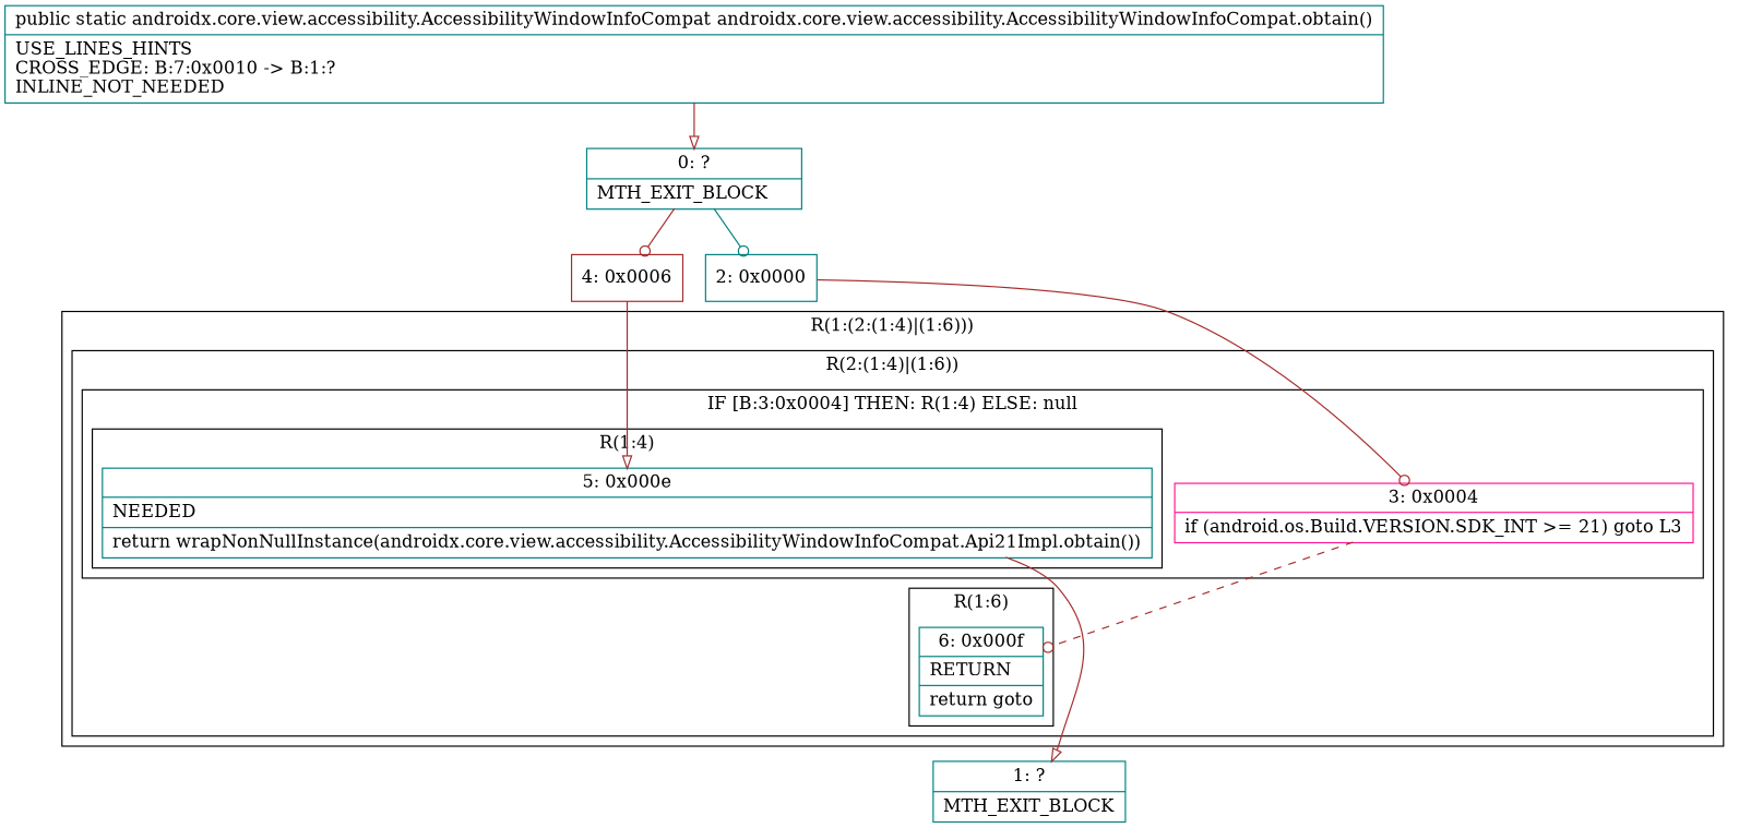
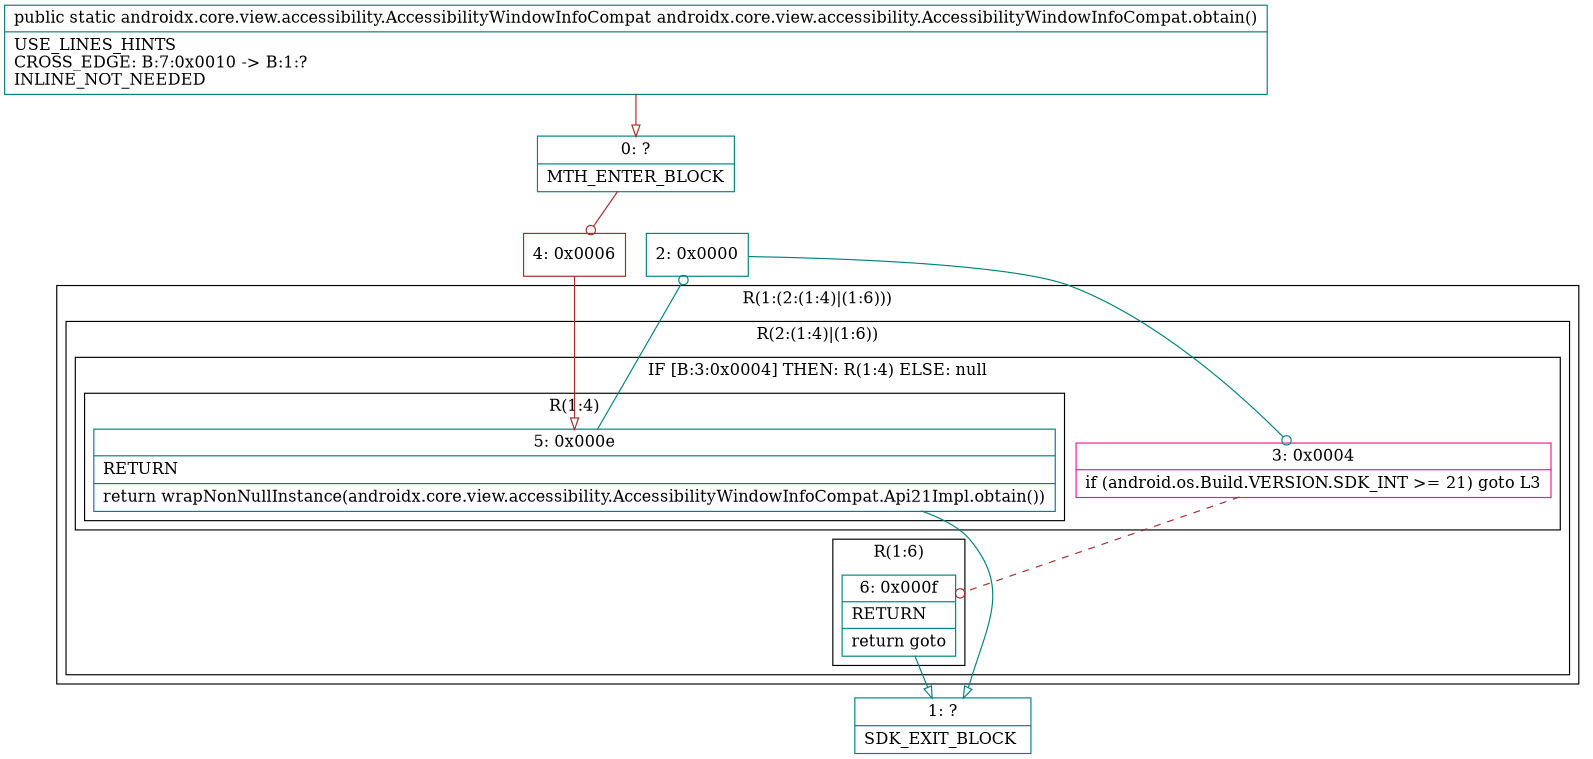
  digraph {
    node [color=teal shape=record]
    edge [arrowhead=onormal color=teal]
-   n1 [label="{5\:\ 0x000e|NEEDED\l|return wrapNonNullInstance(androidx.core.view.accessibility.AccessibilityWindowInfoCompat.Api21Impl.obtain())\l}"]
+   n1 [label="{5\:\ 0x000e|RETURN\l|return wrapNonNullInstance(androidx.core.view.accessibility.AccessibilityWindowInfoCompat.Api21Impl.obtain())\l}"]
    n2 [color=deeppink label="{3\:\ 0x0004|if (android.os.Build.VERSION.SDK_INT \>= 21) goto L3\l}"]
    n3 [label="{6\:\ 0x000f|RETURN\l|return goto\l}"]
-   n4 [label="{1\:\ ?|MTH_EXIT_BLOCK\l}"]
+   n4 [label="{1\:\ ?|SDK_EXIT_BLOCK\l}"]
    n5 [color=brown label="{4\:\ 0x0006}"]
-   n6 [label="{0\:\ ?|MTH_EXIT_BLOCK\l}"]
+   n6 [label="{0\:\ ?|MTH_ENTER_BLOCK\l}"]
    n7 [label="{2\:\ 0x0000}"]
    n8 [label="{public static androidx.core.view.accessibility.AccessibilityWindowInfoCompat androidx.core.view.accessibility.AccessibilityWindowInfoCompat.obtain()  | USE_LINES_HINTS\lCROSS_EDGE: B:7:0x0010 \-\> B:1:?\lINLINE_NOT_NEEDED\l}"]
    subgraph cluster_1 {
      label="R(1:(2:(1:4)|(1:6)))"
      subgraph cluster_2 {
        label="R(2:(1:4)|(1:6))"
        subgraph cluster_3 {
          label="IF [B:3:0x0004] THEN: R(1:4) ELSE: null"
          n2
          subgraph cluster_4 {
            label="R(1:4)"
            n1
          }
        }
        subgraph cluster_5 {
          label="R(1:6)"
          n3
        }
      }
    }
-   n1 -> n4 [color=brown]
+   n1 -> n4
    n2 -> n3 [arrowhead=odot color=brown style=dashed]
+   n3 -> n4
    n5 -> n1 [color=brown]
    n6 -> n5 [arrowhead=odot color=brown]
-   n6 -> n7 [arrowhead=odot]
-   n7 -> n2 [arrowhead=odot color=brown]
+   n1 -> n7 [arrowhead=odot]
+   n7 -> n2 [arrowhead=odot]
    n8 -> n6 [color=brown]
  }
